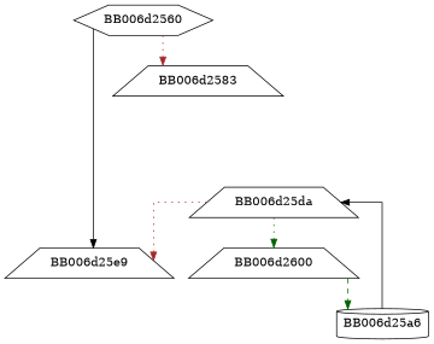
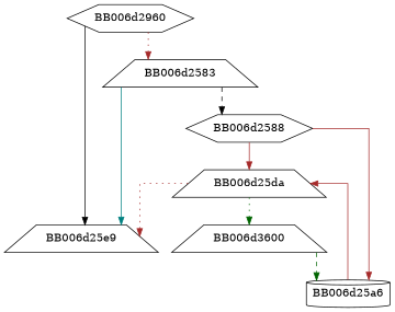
  digraph {
    splines=ortho
    node [shape=trapezium]
    edge [color=brown style=solid]
-   BB006d2560 [shape=hexagon]
+   BB006d2560 [shape=hexagon label=BB006d2960]
    BB006d25e9
    BB006d2583
+   BB006d2588 [shape=hexagon]
    BB006d25da
    BB006d25a6 [shape=cylinder]
-   BB006d2600
+   BB006d2600 [label=BB006d3600]
    BB006d2560 -> BB006d25e9 [color=black]
    BB006d2560 -> BB006d2583 [style=dotted]
+   BB006d2583 -> BB006d25e9 [color=teal]
+   BB006d2583 -> BB006d2588 [color=black style=dashed]
+   BB006d2588 -> BB006d25da
+   BB006d2588 -> BB006d25a6
    BB006d25da -> BB006d25e9 [style=dotted]
    BB006d25da -> BB006d2600 [color=darkgreen style=dotted]
-   BB006d25a6 -> BB006d25da [color=black]
+   BB006d25a6 -> BB006d25da
    BB006d2600 -> BB006d25a6 [color=darkgreen style=dashed]
  }
